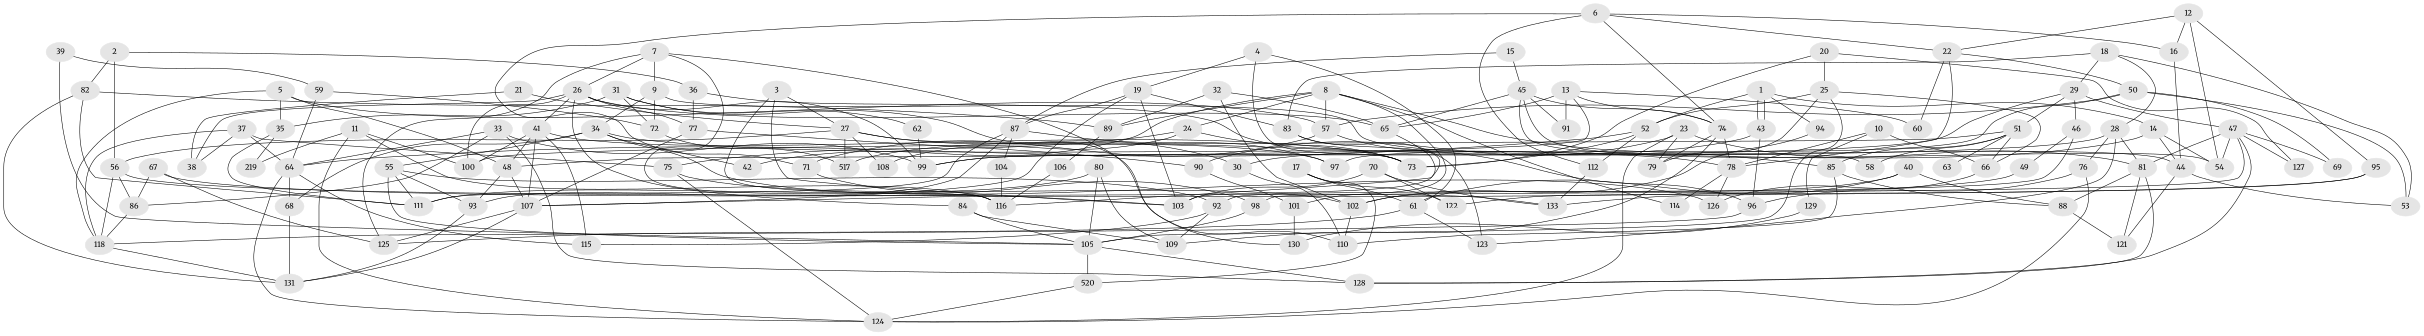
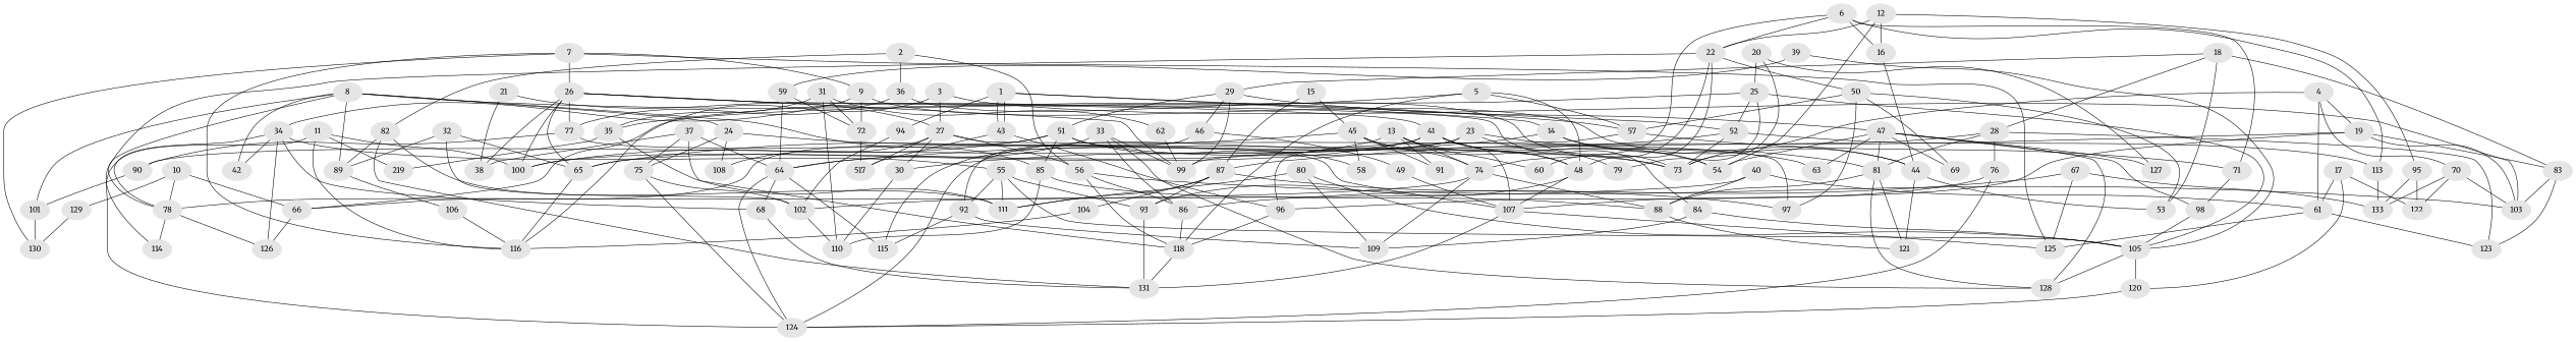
  graph {
    fontname=Merriweather
    node [color=gray90 fontname=Merriweather style=filled]
    edge [fontname=Merriweather]
    1
    14
    43
    52
    94
    44
    54
    30
    n9 [label=517]
    96
    73
-   112
+   112 [label=113]
    64
    102
    2
    36
    56
    82
    77
    103
    118
    86
    89
    111
    131
    3
    27
    116
    108
    97
    4
    19
    61
    70
    87
    83
    107
    125
    123
    122
    n41 [label=133]
    5
    35
    48
    57
    n46 [label=219]
    93
    71
    6
    16
    22
    74
    78
    60
    50
    98
    88
    109
    7
    9
    26
    130
    34
    72
    100
    65
    38
    41
    84
    99
    8
    24
    42
    85
    101
    114
    75
    110
    106
    55
    68
    126
    53
    121
    10
    66
    129
    11
    124
    12
    95
    13
    91
    15
    45
    58
    104
    17
-   120 [label=520]
+   120
    18
    28
    29
    81
    76
    46
    47
    51
    20
    25
    127
    79
    105
    21
    69
    23
    90
    128
    115
    49
    92
    63
    31
    62
    32
    33
    37
    39
    59
    40
    67
    80
    1 -- 14
    1 -- 43
    1 -- 43
    1 -- 52
    1 -- 94
    14 -- 44
    14 -- 54
    14 -- 30
    43 -- n9
    43 -- 96
    52 -- 73
    52 -- 112
    52 -- 64
    94 -- 102
    44 -- 53
    44 -- 121
    30 -- 110
    96 -- 118
    112 -- n41
    64 -- 68
    64 -- 124
    64 -- 115
    102 -- 110
    2 -- 36
    2 -- 56
    2 -- 82
    36 -- 73
    36 -- 77
    56 -- 103
    56 -- 118
    56 -- 86
    82 -- 89
    82 -- 111
    82 -- 131
    77 -- 107
    77 -- 90
    118 -- 131
    86 -- 118
    89 -- 106
    3 -- 103
    3 -- 27
    3 -- 116
    27 -- 30
    27 -- n9
    27 -- 56
    27 -- 108
    27 -- 97
    4 -- 73
    4 -- 19
    4 -- 61
+   4 -- 70
    19 -- 103
    19 -- 87
    19 -- 83
    19 -- 107
    61 -- 125
    61 -- 123
    70 -- 103
    70 -- 122
    70 -- n41
    87 -- 111
    87 -- 97
    87 -- 93
    87 -- 104
    83 -- 103
    83 -- 123
    107 -- 131
    107 -- 125
    5 -- 118
    5 -- 35
    5 -- 48
    5 -- 57
    35 -- 111
    35 -- n46
    48 -- 107
    48 -- 93
    57 -- 96
    57 -- 71
    93 -- 131
    71 -- 98
    6 -- 112
    6 -- 71
    6 -- 16
    6 -- 22
    6 -- 74
    16 -- 44
+   22 -- 48
    22 -- 78
    22 -- 60
    22 -- 50
    74 -- 78
-   74 -- 79
+   74 -- 88
    74 -- 109
    78 -- 114
    78 -- 126
    50 -- 97
    50 -- 57
    50 -- 53
    50 -- 69
    98 -- 105
    88 -- 121
    7 -- 116
    7 -- 125
    7 -- 9
    7 -- 26
    7 -- 130
    9 -- 44
    9 -- 34
    9 -- 72
    26 -- 77
    26 -- 100
    26 -- 65
    26 -- 38
    26 -- 41
    26 -- 84
    26 -- 99
    34 -- 78
    34 -- 42
    34 -- 55
    34 -- 68
    34 -- 126
    72 -- n9
    65 -- 116
    41 -- 73
    41 -- 107
    41 -- 48
    41 -- 100
    41 -- 115
    84 -- 109
    84 -- 105
    8 -- 89
    8 -- 57
    8 -- 24
    8 -- 42
    8 -- 85
    8 -- 101
    8 -- 114
    24 -- 73
    24 -- 108
    24 -- 75
    85 -- 88
    85 -- 110
    101 -- 130
    75 -- 102
    75 -- 124
    106 -- 116
    55 -- 111
    55 -- 93
    55 -- 105
    55 -- 92
    68 -- 131
    10 -- 78
    10 -- 66
    10 -- 129
    66 -- 126
    129 -- 130
    11 -- 116
    11 -- n46
    11 -- 100
    11 -- 124
    12 -- 54
    12 -- 16
    12 -- 22
    12 -- 95
    95 -- 122
    95 -- n41
    13 -- 48
    13 -- 74
    13 -- 60
    13 -- 65
    13 -- 91
    15 -- 87
    15 -- 45
    45 -- 54
    45 -- 74
    45 -- 65
    45 -- 91
    45 -- 58
    104 -- 116
    17 -- 61
    17 -- 122
    17 -- 120
    120 -- 124
    18 -- 83
    18 -- 53
    18 -- 28
    18 -- 29
    28 -- 123
    28 -- 99
    28 -- 81
    28 -- 76
    29 -- 99
    29 -- 46
    29 -- 47
    29 -- 51
    81 -- 88
    81 -- 121
    81 -- 128
    76 -- 96
    76 -- 124
    46 -- 49
    46 -- 92
    47 -- 54
    47 -- 98
    47 -- 81
    47 -- 127
    47 -- 69
    47 -- 128
+   47 -- 63
    51 -- 100
    51 -- 85
    51 -- 66
    51 -- 58
    51 -- 63
    20 -- 73
    20 -- 25
    20 -- 127
    25 -- 52
    25 -- 66
    25 -- 79
    25 -- 105
    105 -- 120
    105 -- 128
    21 -- 27
    21 -- 38
    23 -- 124
    23 -- 81
    23 -- 79
    23 -- 90
    90 -- 101
    49 -- 107
    92 -- 109
    92 -- 115
    31 -- 35
    31 -- 72
    31 -- 110
    31 -- 62
    62 -- 99
    32 -- 102
    32 -- 89
    32 -- 65
    33 -- 64
    33 -- 86
    33 -- 99
    33 -- 128
    37 -- 64
    37 -- 118
    37 -- 38
    37 -- 75
    39 -- 105
    39 -- 59
    59 -- 64
    59 -- 72
    40 -- 102
    40 -- 61
    40 -- 88
    67 -- 86
    67 -- 125
    67 -- n41
    80 -- 111
    80 -- 109
    80 -- 105
  }
